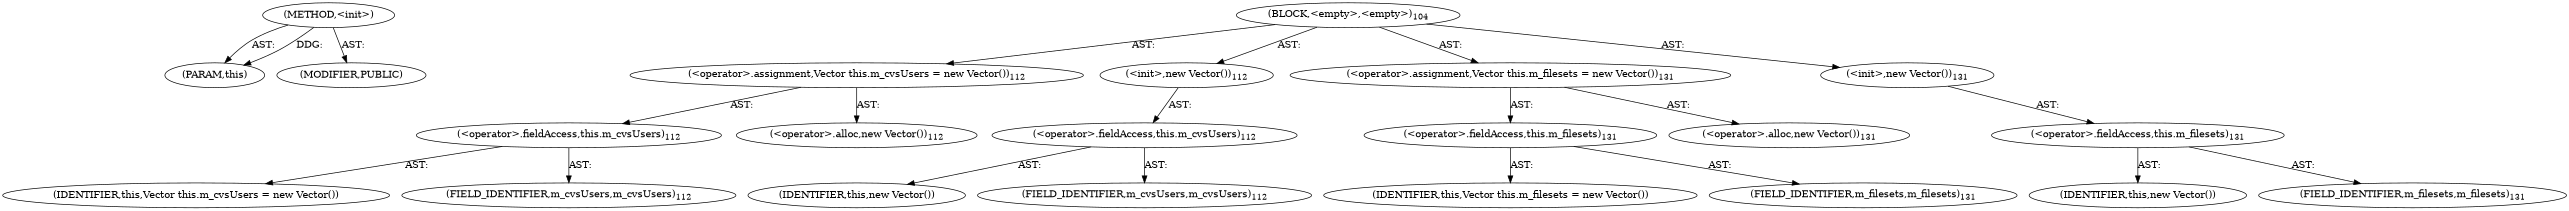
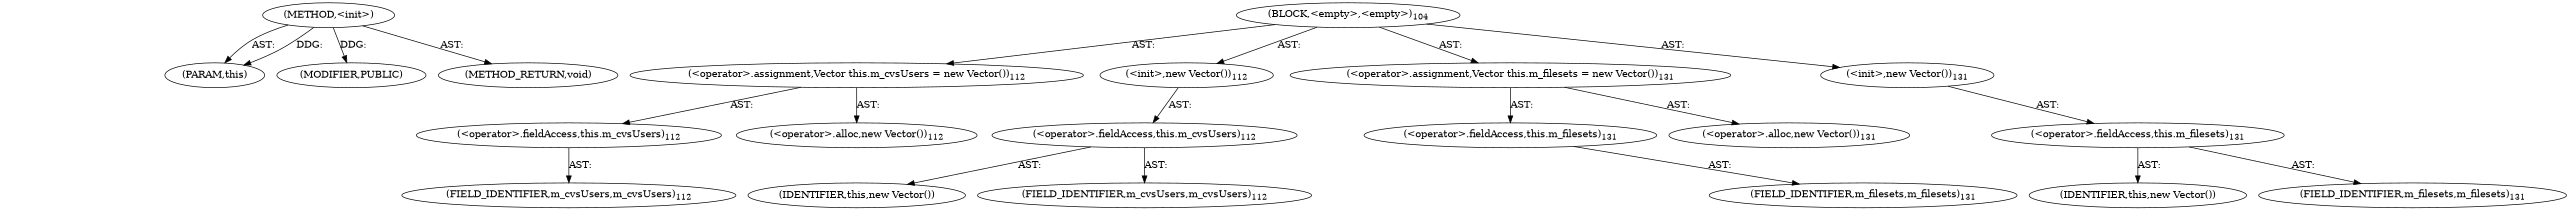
  digraph {
    n1 [label=<(METHOD,&lt;init&gt;)>]
    n2 [label=<(PARAM,this)>]
    n3 [label=<(MODIFIER,PUBLIC)>]
+   n4 [label=<(METHOD_RETURN,void)>]
    n5 [label=<(BLOCK,&lt;empty&gt;,&lt;empty&gt;)<SUB>104</SUB>>]
    n6 [label=<(&lt;operator&gt;.assignment,Vector this.m_cvsUsers = new Vector())<SUB>112</SUB>>]
    n7 [label=<(&lt;init&gt;,new Vector())<SUB>112</SUB>>]
    n8 [label=<(&lt;operator&gt;.assignment,Vector this.m_filesets = new Vector())<SUB>131</SUB>>]
    n9 [label=<(&lt;init&gt;,new Vector())<SUB>131</SUB>>]
    n10 [label=<(&lt;operator&gt;.fieldAccess,this.m_cvsUsers)<SUB>112</SUB>>]
    n11 [label=<(&lt;operator&gt;.alloc,new Vector())<SUB>112</SUB>>]
    n12 [label=<(&lt;operator&gt;.fieldAccess,this.m_cvsUsers)<SUB>112</SUB>>]
    n13 [label=<(&lt;operator&gt;.fieldAccess,this.m_filesets)<SUB>131</SUB>>]
    n14 [label=<(&lt;operator&gt;.alloc,new Vector())<SUB>131</SUB>>]
    n15 [label=<(&lt;operator&gt;.fieldAccess,this.m_filesets)<SUB>131</SUB>>]
-   n16 [label=<(IDENTIFIER,this,Vector this.m_cvsUsers = new Vector())>]
    n17 [label=<(FIELD_IDENTIFIER,m_cvsUsers,m_cvsUsers)<SUB>112</SUB>>]
    n18 [label=<(IDENTIFIER,this,new Vector())>]
    n19 [label=<(FIELD_IDENTIFIER,m_cvsUsers,m_cvsUsers)<SUB>112</SUB>>]
-   n20 [label=<(IDENTIFIER,this,Vector this.m_filesets = new Vector())>]
    n21 [label=<(FIELD_IDENTIFIER,m_filesets,m_filesets)<SUB>131</SUB>>]
    n22 [label=<(IDENTIFIER,this,new Vector())>]
    n23 [label=<(FIELD_IDENTIFIER,m_filesets,m_filesets)<SUB>131</SUB>>]
    n1 -> n2 [label="AST: "]
    n1 -> n2 [label="DDG: "]
-   n1 -> n3 [label="AST: "]
+   n1 -> n3 [label="DDG: "]
+   n1 -> n4 [label="AST: "]
    n5 -> n6 [label="AST: "]
    n5 -> n7 [label="AST: "]
    n5 -> n8 [label="AST: "]
    n5 -> n9 [label="AST: "]
    n6 -> n10 [label="AST: "]
    n6 -> n11 [label="AST: "]
    n7 -> n12 [label="AST: "]
    n8 -> n13 [label="AST: "]
    n8 -> n14 [label="AST: "]
    n9 -> n15 [label="AST: "]
-   n10 -> n16 [label="AST: "]
    n10 -> n17 [label="AST: "]
    n12 -> n18 [label="AST: "]
    n12 -> n19 [label="AST: "]
-   n13 -> n20 [label="AST: "]
    n13 -> n21 [label="AST: "]
    n15 -> n22 [label="AST: "]
    n15 -> n23 [label="AST: "]
  }
